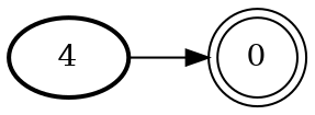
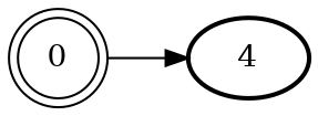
  digraph {
    nodesep=0.1
    rankdir=LR
    0 [shape=doublecircle]
    4 [style=bold]
-   4 -> 0
+   0 -> 4
  }
